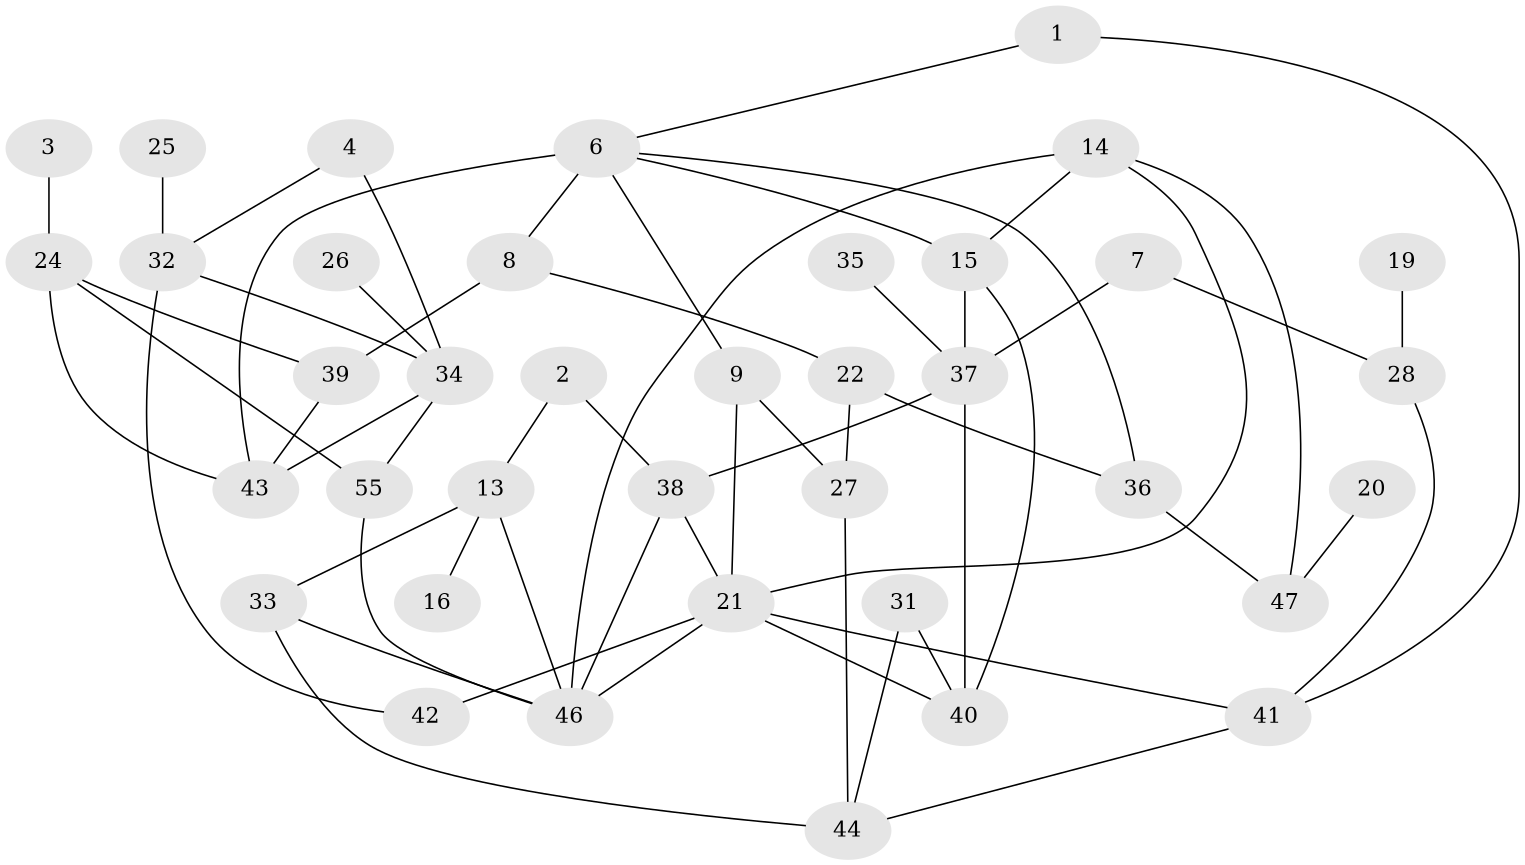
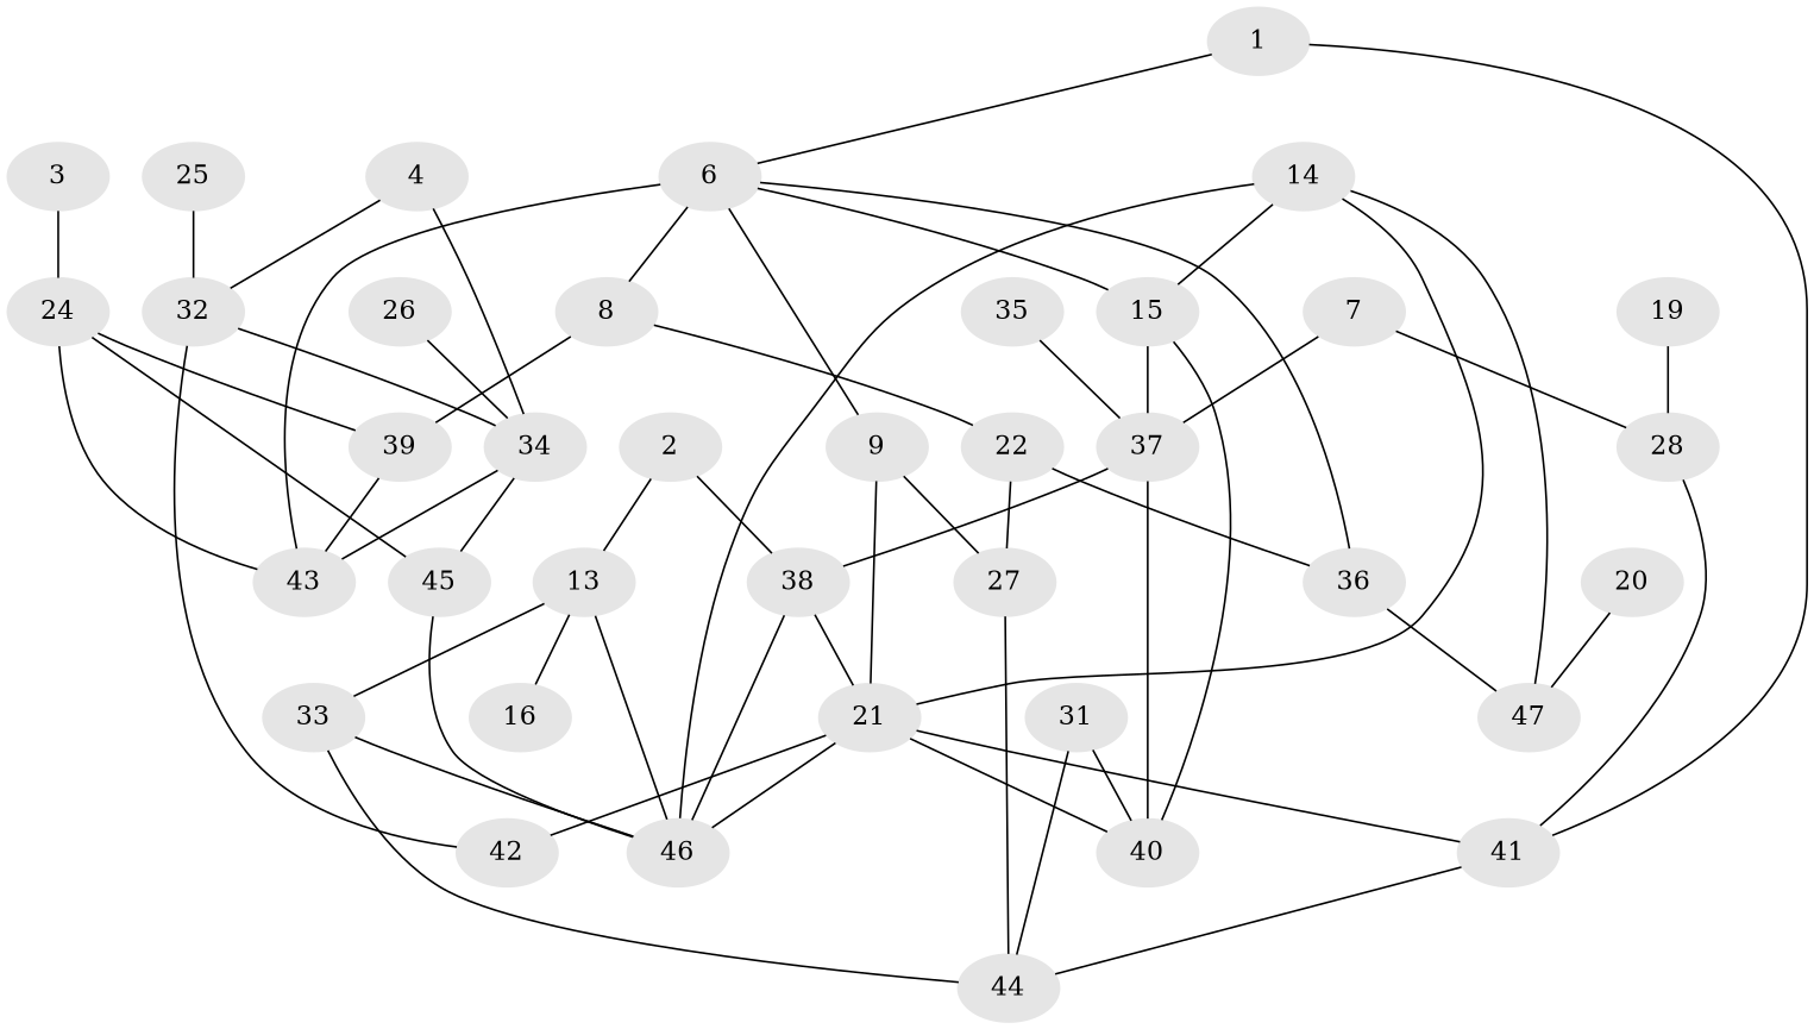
  graph {
    node [color=gray90 style=filled]
    edge [weight=1.0]
    1
    6
    41
    8
    9
    15
    36
    43
    44
    2
    13
    38
    16
    33
    46
    21
    3
    24
    39
-   45 [label=55]
+   45
    4
    32
    34
    42
    22
    27
    37
    40
    47
    7
    28
    14
    19
    20
    25
    26
    31
    35
    1 -- 6
    1 -- 41
    6 -- 8
    6 -- 9
    6 -- 15
    6 -- 36
    6 -- 43 [weight=2.0]
    41 -- 44
    8 -- 39 [weight=2.0]
    8 -- 22
    9 -- 21
    9 -- 27
    15 -- 37
    15 -- 40
    36 -- 47
    2 -- 13
    2 -- 38
    13 -- 16
    13 -- 33
    13 -- 46
    38 -- 46
    38 -- 21
    33 -- 44
    33 -- 46
    21 -- 41
    21 -- 46
    21 -- 42
    21 -- 40 [weight=2.0]
    3 -- 24
    24 -- 43
    24 -- 39
    24 -- 45 [weight=2.0]
    39 -- 43 [weight=3.0]
    45 -- 46
    4 -- 32
    4 -- 34
    32 -- 34
    32 -- 42
    34 -- 43
    34 -- 45
    22 -- 36
    22 -- 27
    27 -- 44
    37 -- 38
    37 -- 40
    7 -- 37
    7 -- 28
    28 -- 41
    14 -- 15
    14 -- 46
    14 -- 21
    14 -- 47
    19 -- 28
    20 -- 47
    25 -- 32
    26 -- 34
    31 -- 44
    31 -- 40
    35 -- 37
  }
